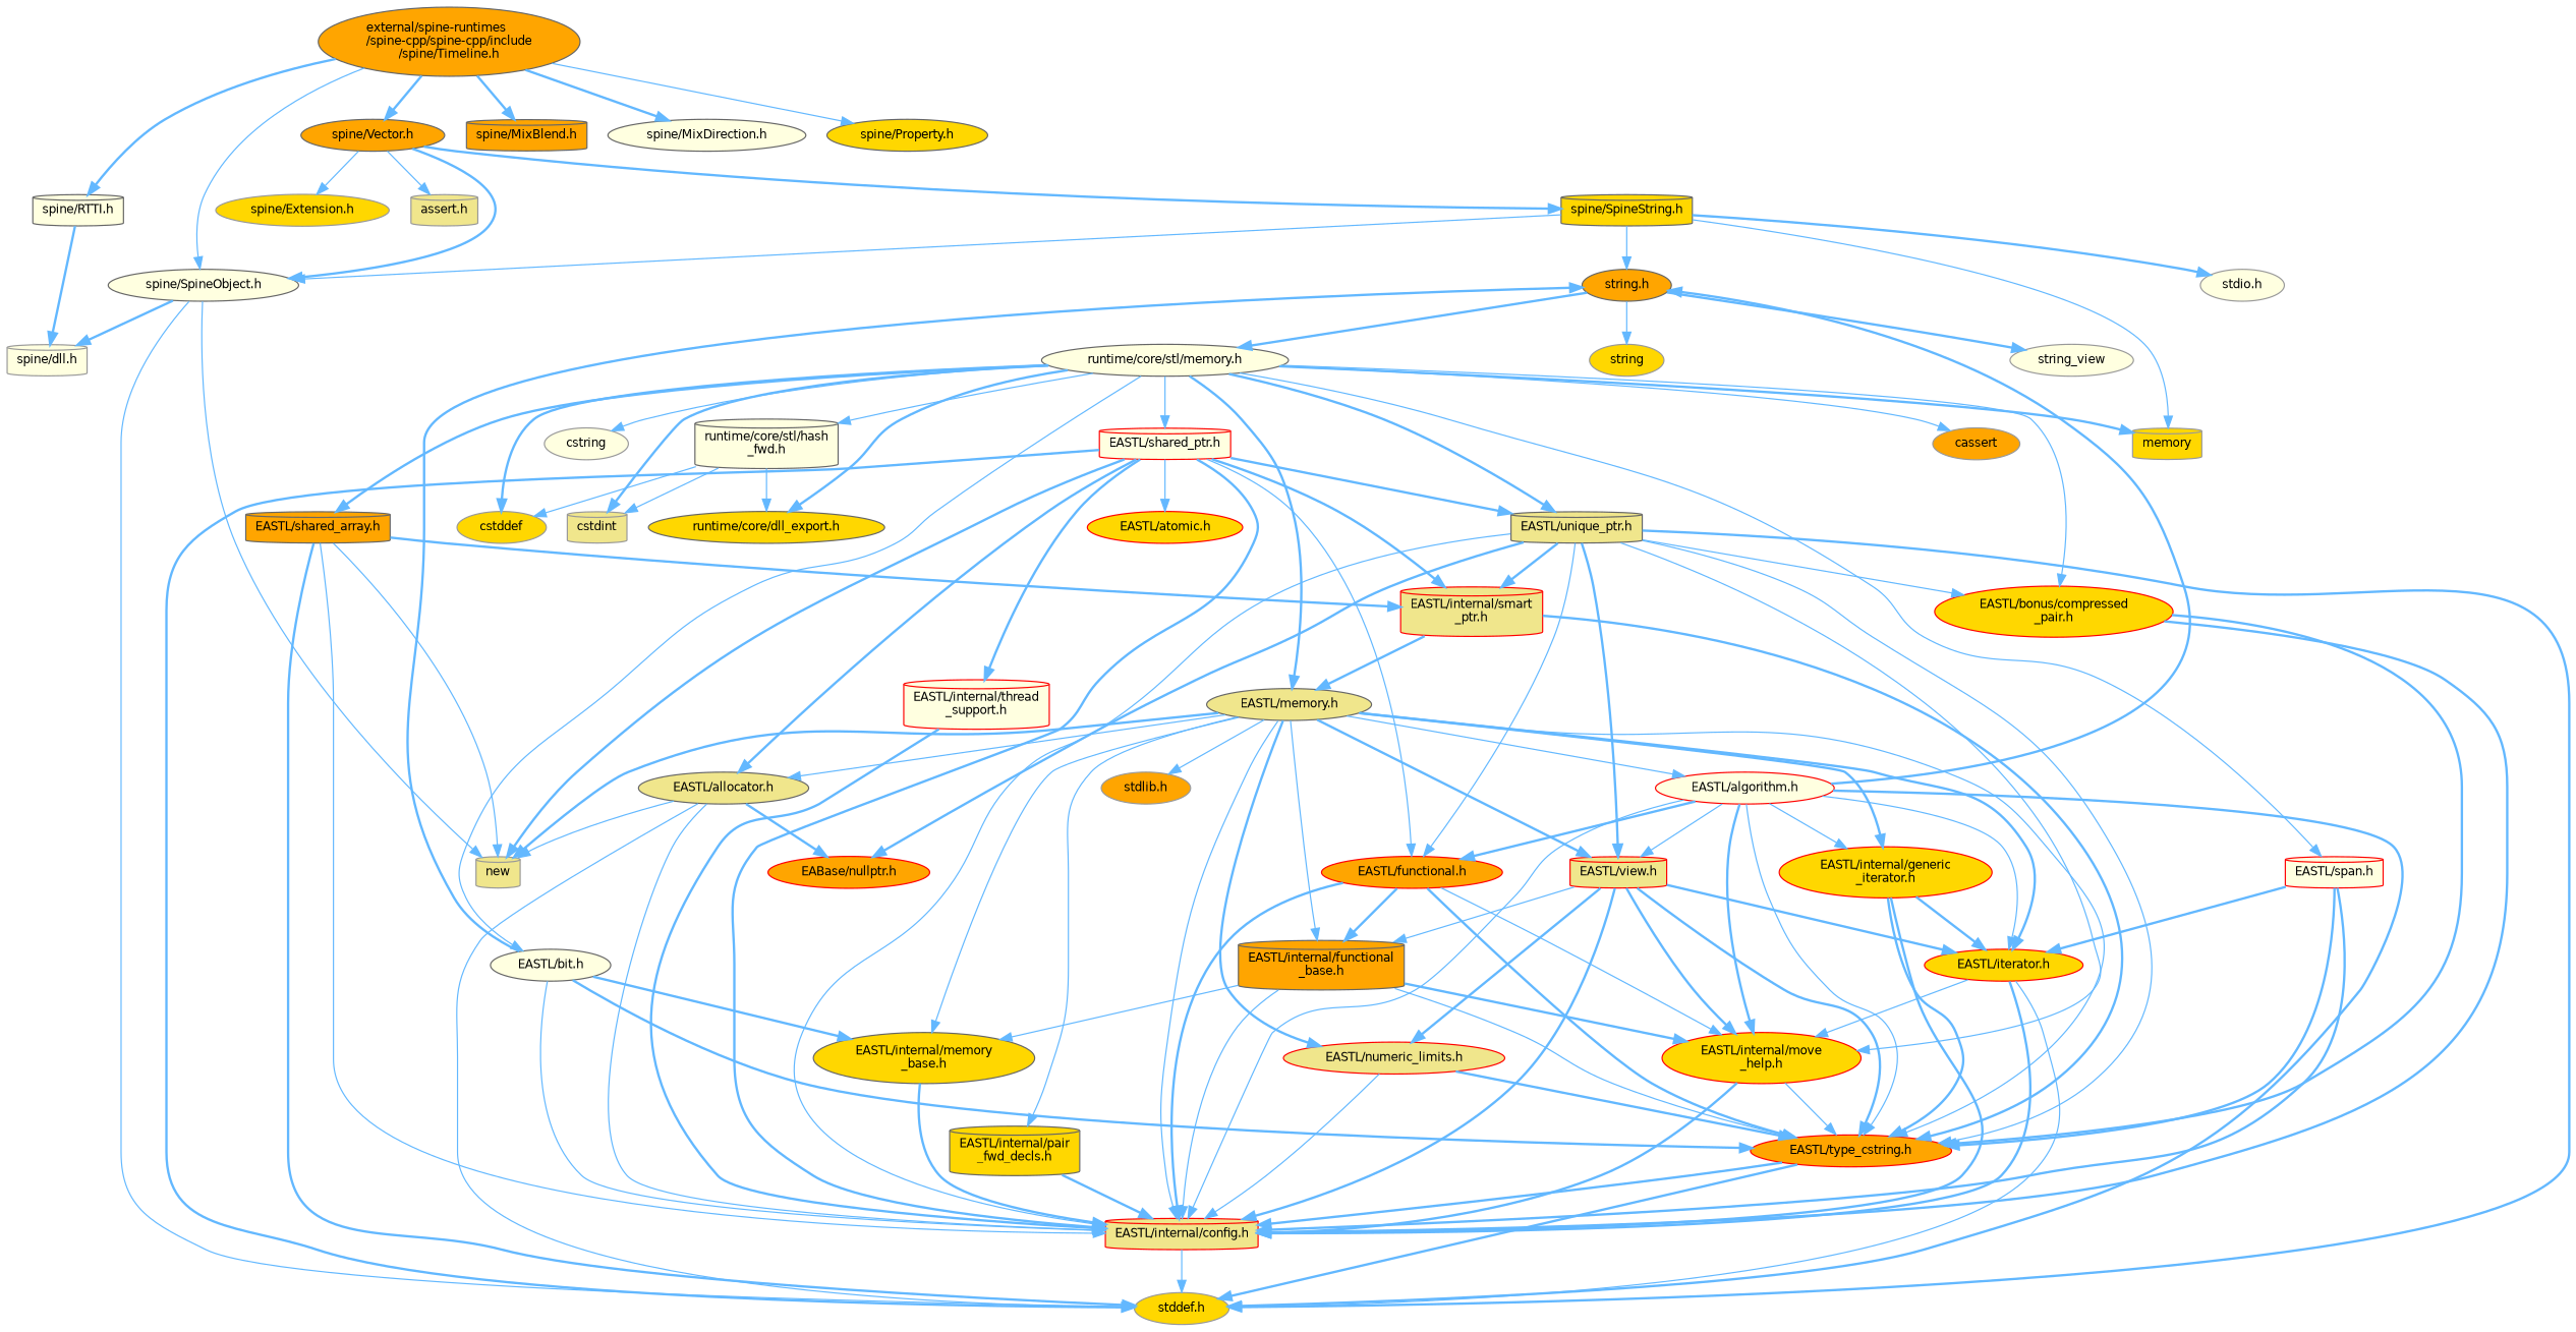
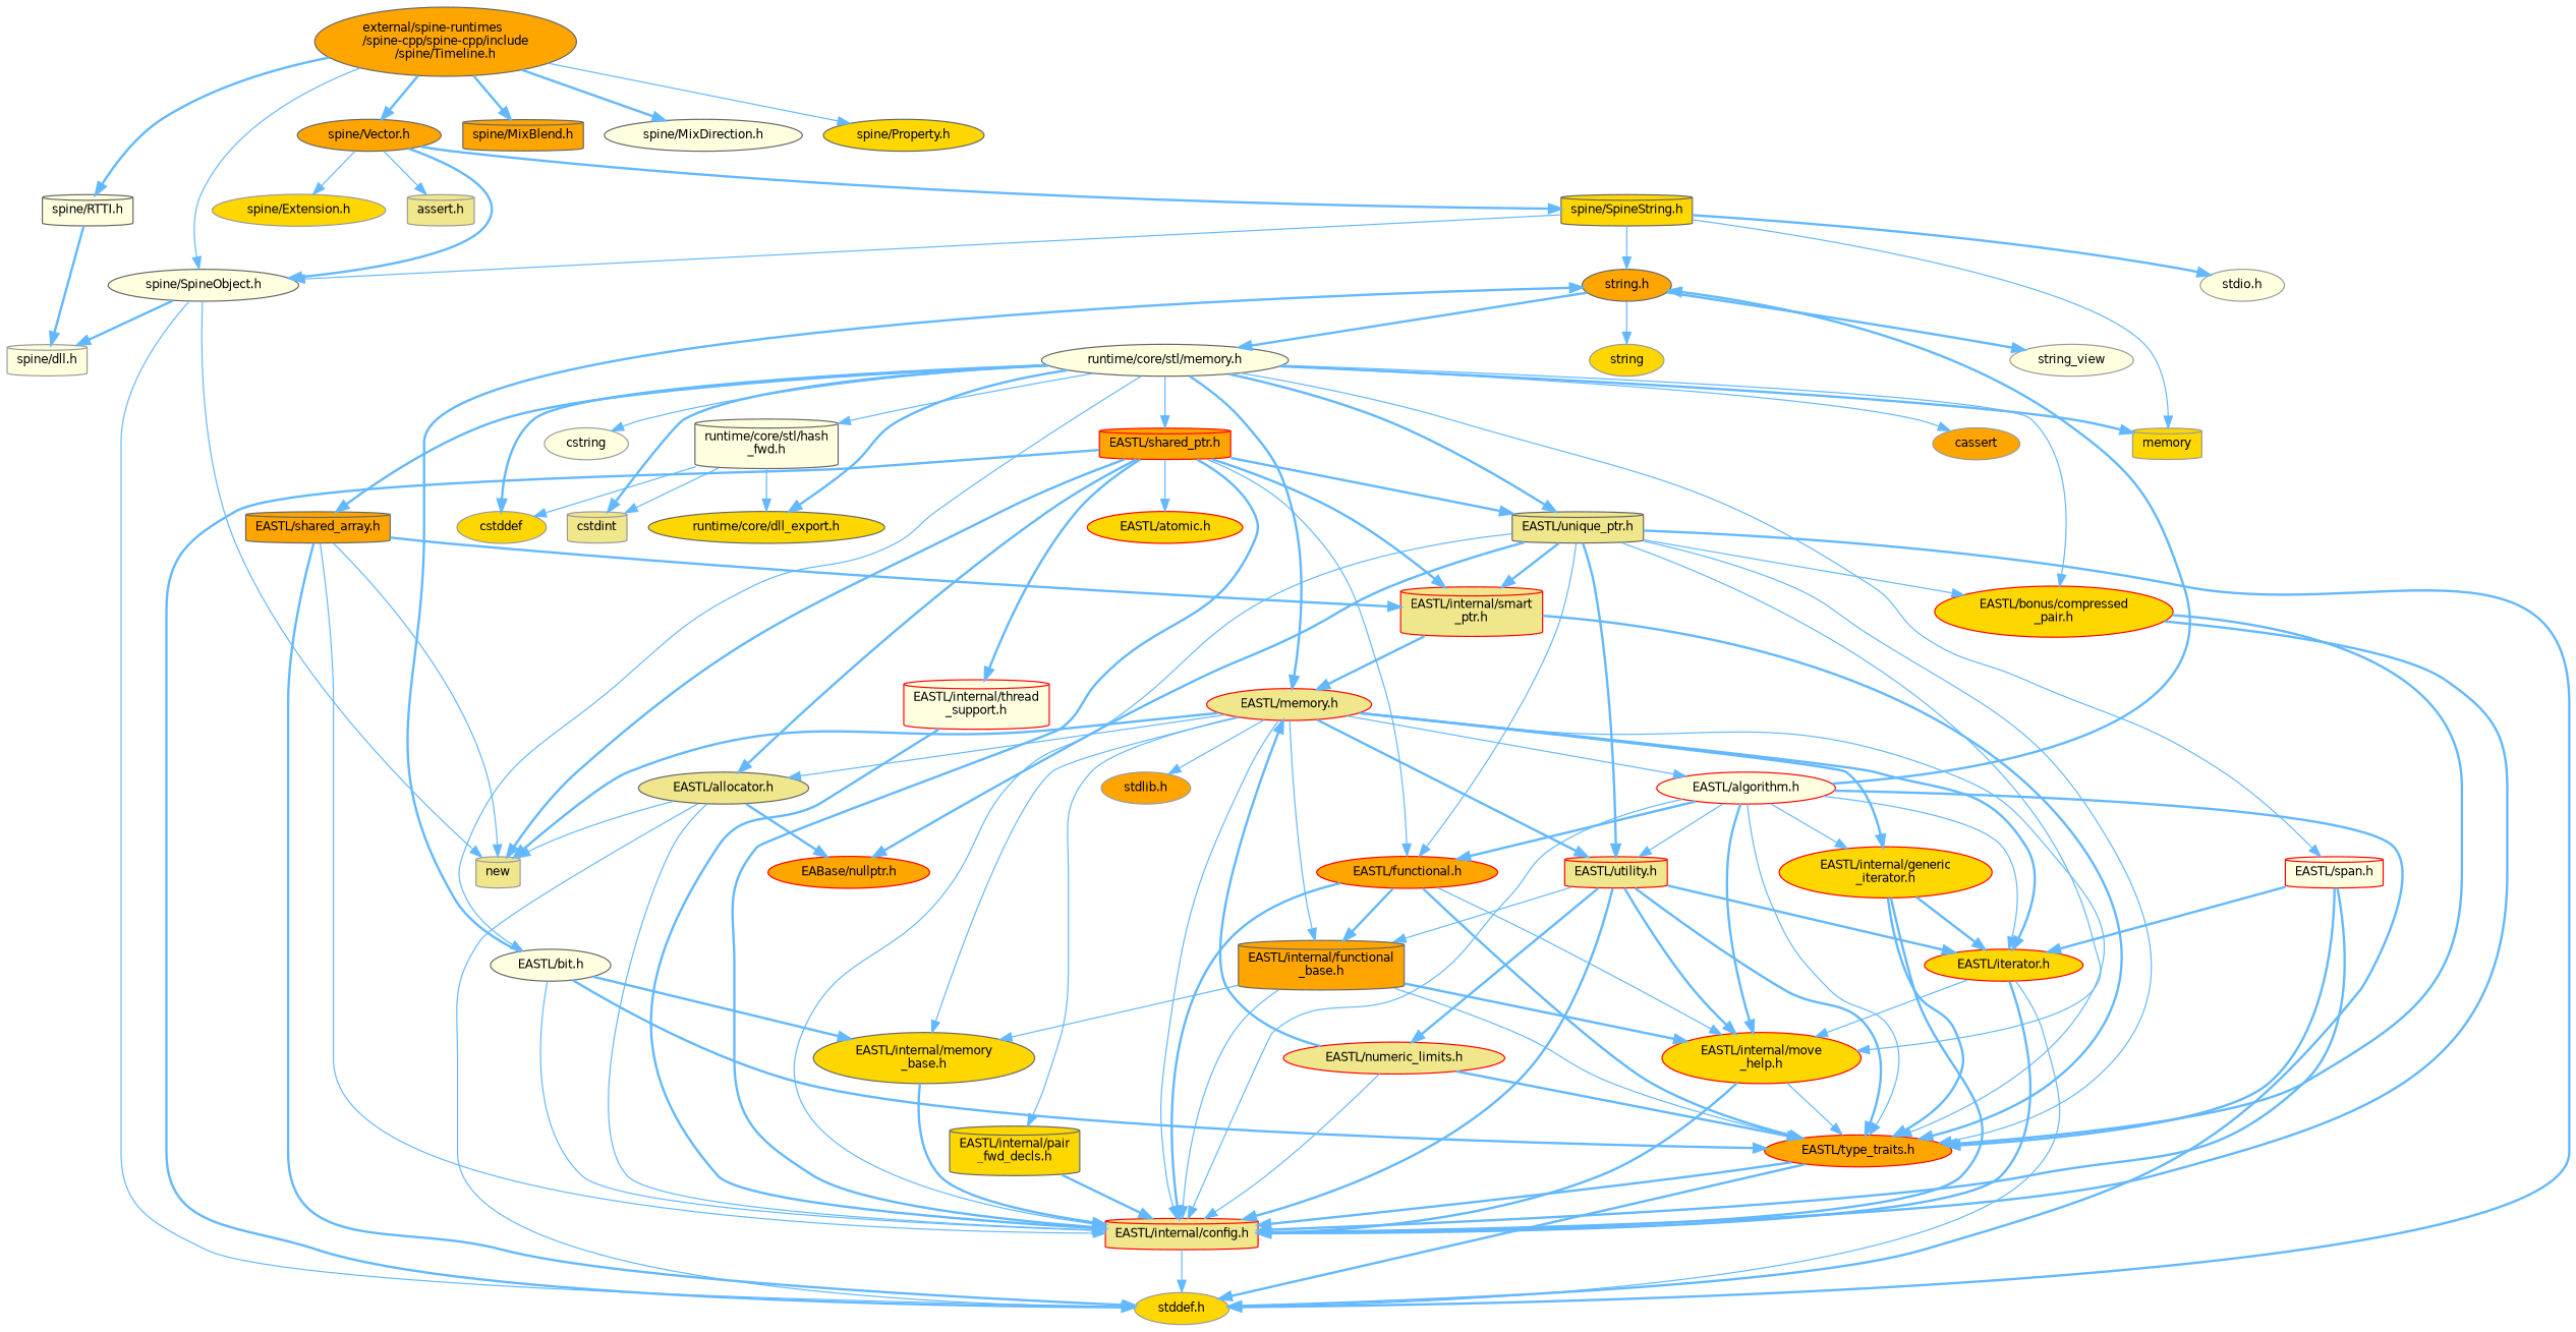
  digraph {
    node [color=grey40 fillcolor=gold fontname=Helvetica fontsize=10 shape=ellipse style=filled]
    edge [color=steelblue1 fontname=Helvetica fontsize=10 labelfontname=Helvetica labelfontsize=10 style=bold]
    n1 [color=gray40 fillcolor=orange fontcolor=black height=0.2 label="external/spine-runtimes\l/spine-cpp/spine-cpp/include\l/spine/Timeline.h" width=0.4]
    n2 [fillcolor=lightyellow height=0.2 label="spine/RTTI.h" shape=cylinder width=0.4]
    n3 [fillcolor=orange height=0.2 label="spine/Vector.h" width=0.4]
    n4 [fillcolor=lightyellow height=0.2 label="spine/SpineObject.h" width=0.4]
    n5 [fillcolor=orange height=0.2 label="spine/MixBlend.h" shape=cylinder width=0.4]
    n6 [fillcolor=lightyellow height=0.2 label="spine/MixDirection.h" width=0.4]
    n7 [height=0.2 label="spine/Property.h" width=0.4]
    n8 [color=grey60 fillcolor=lightyellow height=0.2 label="spine/dll.h" shape=cylinder width=0.4]
    n9 [color=grey60 height=0.2 label="spine/Extension.h" width=0.4]
    n10 [height=0.2 label="spine/SpineString.h" shape=cylinder width=0.4]
    n11 [color=grey60 fillcolor=khaki height=0.2 label="assert.h" shape=cylinder width=0.4]
    n12 [color=grey60 fillcolor=khaki height=0.2 label=new shape=cylinder width=0.4]
    n13 [color=grey60 height=0.2 label="stddef.h" width=0.4]
    n14 [fillcolor=orange height=0.2 label="string.h" width=0.4]
    n15 [color=grey60 fillcolor=lightyellow height=0.2 label="stdio.h" width=0.4]
    n16 [color=grey60 height=0.2 label=memory shape=cylinder width=0.4]
    n17 [color=grey60 height=0.2 label=string width=0.4]
    n18 [color=grey60 fillcolor=lightyellow height=0.2 label=string_view width=0.4]
    n19 [fillcolor=lightyellow height=0.2 label="runtime/core/stl/memory.h" width=0.4]
    n20 [color=grey60 height=0.2 label=cstddef width=0.4]
    n21 [color=grey60 fillcolor=khaki height=0.2 label=cstdint shape=cylinder width=0.4]
    n22 [color=grey60 fillcolor=orange height=0.2 label=cassert width=0.4]
    n23 [color=grey60 fillcolor=lightyellow height=0.2 label=cstring width=0.4]
    n24 [fillcolor=lightyellow height=0.2 label="EASTL/bit.h" width=0.4]
-   n25 [fillcolor=khaki height=0.2 label="EASTL/memory.h" width=0.4]
+   n25 [color=red fillcolor=khaki height=0.2 label="EASTL/memory.h" width=0.4]
    n26 [fillcolor=orange height=0.2 label="EASTL/shared_array.h" shape=cylinder width=0.4]
    n27 [fillcolor=khaki height=0.2 label="EASTL/unique_ptr.h" shape=cylinder width=0.4]
    n28 [color=red height=0.2 label="EASTL/bonus/compressed\l_pair.h" width=0.4]
-   n29 [color=red fillcolor=lightyellow height=0.2 label="EASTL/shared_ptr.h" shape=cylinder width=0.4]
+   n29 [color=red fillcolor=orange height=0.2 label="EASTL/shared_ptr.h" shape=cylinder width=0.4]
    n30 [color=red fillcolor=lightyellow height=0.2 label="EASTL/span.h" shape=cylinder width=0.4]
    n31 [height=0.2 label="runtime/core/dll_export.h" width=0.4]
    n32 [fillcolor=lightyellow height=0.2 label="runtime/core/stl/hash\l_fwd.h" shape=cylinder width=0.4]
    n33 [color=red fillcolor=khaki height=0.2 label="EASTL/internal/config.h" shape=cylinder width=0.4]
    n34 [height=0.2 label="EASTL/internal/memory\l_base.h" width=0.4]
-   n35 [color=red fillcolor=orange height=0.2 label="EASTL/type_cstring.h" width=0.4]
+   n35 [color=red fillcolor=orange height=0.2 label="EASTL/type_traits.h" width=0.4]
    n36 [color=red height=0.2 label="EASTL/internal/generic\l_iterator.h" width=0.4]
    n37 [color=red height=0.2 label="EASTL/iterator.h" width=0.4]
    n38 [height=0.2 label="EASTL/internal/pair\l_fwd_decls.h" shape=cylinder width=0.4]
    n39 [fillcolor=orange height=0.2 label="EASTL/internal/functional\l_base.h" shape=cylinder width=0.4]
    n40 [color=red fillcolor=lightyellow height=0.2 label="EASTL/algorithm.h" width=0.4]
-   n41 [color=red fillcolor=khaki height=0.2 label="EASTL/view.h" shape=cylinder width=0.4]
+   n41 [color=red fillcolor=khaki height=0.2 label="EASTL/utility.h" shape=cylinder width=0.4]
    n42 [color=red fillcolor=khaki height=0.2 label="EASTL/numeric_limits.h" width=0.4]
    n43 [fillcolor=khaki height=0.2 label="EASTL/allocator.h" width=0.4]
    n44 [color=grey60 fillcolor=orange height=0.2 label="stdlib.h" width=0.4]
    n45 [color=red fillcolor=khaki height=0.2 label="EASTL/internal/smart\l_ptr.h" shape=cylinder width=0.4]
    n46 [color=red height=0.2 label="EASTL/internal/move\l_help.h" width=0.4]
    n47 [color=red fillcolor=orange height=0.2 label="EASTL/functional.h" width=0.4]
    n48 [color=red fillcolor=orange height=0.2 label="EABase/nullptr.h" width=0.4]
    n49 [color=red fillcolor=lightyellow height=0.2 label="EASTL/internal/thread\l_support.h" shape=cylinder width=0.4]
    n50 [color=red height=0.2 label="EASTL/atomic.h" width=0.4]
    n1 -> n2
    n1 -> n3
    n1 -> n4 [style=solid]
    n1 -> n5
    n1 -> n6
    n1 -> n7 [style=solid]
    n2 -> n8
    n3 -> n4
    n3 -> n9 [style=solid]
    n3 -> n10
    n3 -> n11 [style=solid]
    n4 -> n8
    n4 -> n12 [style=solid]
    n4 -> n13 [style=solid]
    n10 -> n4 [style=solid]
    n10 -> n14 [style=solid]
    n10 -> n15
    n10 -> n16 [style=solid]
    n14 -> n17 [style=solid]
    n14 -> n18
    n14 -> n19
    n19 -> n16
    n19 -> n20
    n19 -> n21
    n19 -> n22 [style=solid]
    n19 -> n23 [style=solid]
    n19 -> n24 [style=solid]
    n19 -> n25
    n19 -> n26
    n19 -> n27
    n19 -> n28 [style=solid]
    n19 -> n29 [style=solid]
    n19 -> n30 [style=solid]
    n19 -> n31
    n19 -> n32 [style=solid]
    n24 -> n14
    n24 -> n33 [style=solid]
    n24 -> n34
    n24 -> n35
    n25 -> n12
    n25 -> n33 [style=solid]
    n25 -> n34 [style=solid]
    n25 -> n35 [style=solid]
    n25 -> n36
    n25 -> n37
    n25 -> n38 [style=solid]
    n25 -> n39 [style=solid]
    n25 -> n40 [style=solid]
    n25 -> n41
-   n25 -> n42
+   n42 -> n25
    n25 -> n43 [style=solid]
    n25 -> n44 [style=solid]
    n26 -> n12 [style=solid]
    n26 -> n13
    n26 -> n33 [style=solid]
    n26 -> n45
    n27 -> n13
    n27 -> n28 [style=solid]
    n27 -> n33 [style=solid]
    n27 -> n35 [style=solid]
    n27 -> n41
    n27 -> n45
    n27 -> n46 [style=solid]
    n27 -> n47 [style=solid]
    n27 -> n48
    n28 -> n33
    n28 -> n35
    n29 -> n12
    n29 -> n13
    n29 -> n27
    n29 -> n33
    n29 -> n43
    n29 -> n45
    n29 -> n47 [style=solid]
    n29 -> n49
    n29 -> n50 [style=solid]
    n30 -> n33
    n30 -> n35
    n30 -> n37
    n32 -> n20 [style=solid]
    n32 -> n21 [style=solid]
    n32 -> n31 [style=solid]
    n33 -> n13 [style=solid]
    n34 -> n33
    n35 -> n13
    n35 -> n33
    n36 -> n33
    n36 -> n35
    n36 -> n37
    n37 -> n13 [style=solid]
    n37 -> n33
    n37 -> n46 [style=solid]
    n38 -> n33
    n39 -> n33 [style=solid]
    n39 -> n34 [style=solid]
    n39 -> n35 [style=solid]
    n39 -> n46
    n40 -> n13
    n40 -> n14
    n40 -> n33 [style=solid]
    n40 -> n35 [style=solid]
    n40 -> n36 [style=solid]
    n40 -> n37 [style=solid]
    n40 -> n41 [style=solid]
    n40 -> n46
    n40 -> n47
    n41 -> n33
    n41 -> n35
    n41 -> n37
    n41 -> n39 [style=solid]
    n41 -> n42
    n41 -> n46
    n42 -> n33 [style=solid]
    n42 -> n35
    n43 -> n12 [style=solid]
    n43 -> n13 [style=solid]
    n43 -> n33 [style=solid]
    n43 -> n48
    n45 -> n25
    n45 -> n35
    n46 -> n33
    n46 -> n35 [style=solid]
    n47 -> n33
    n47 -> n35
    n47 -> n39
    n47 -> n46 [style=solid]
    n49 -> n33
  }
